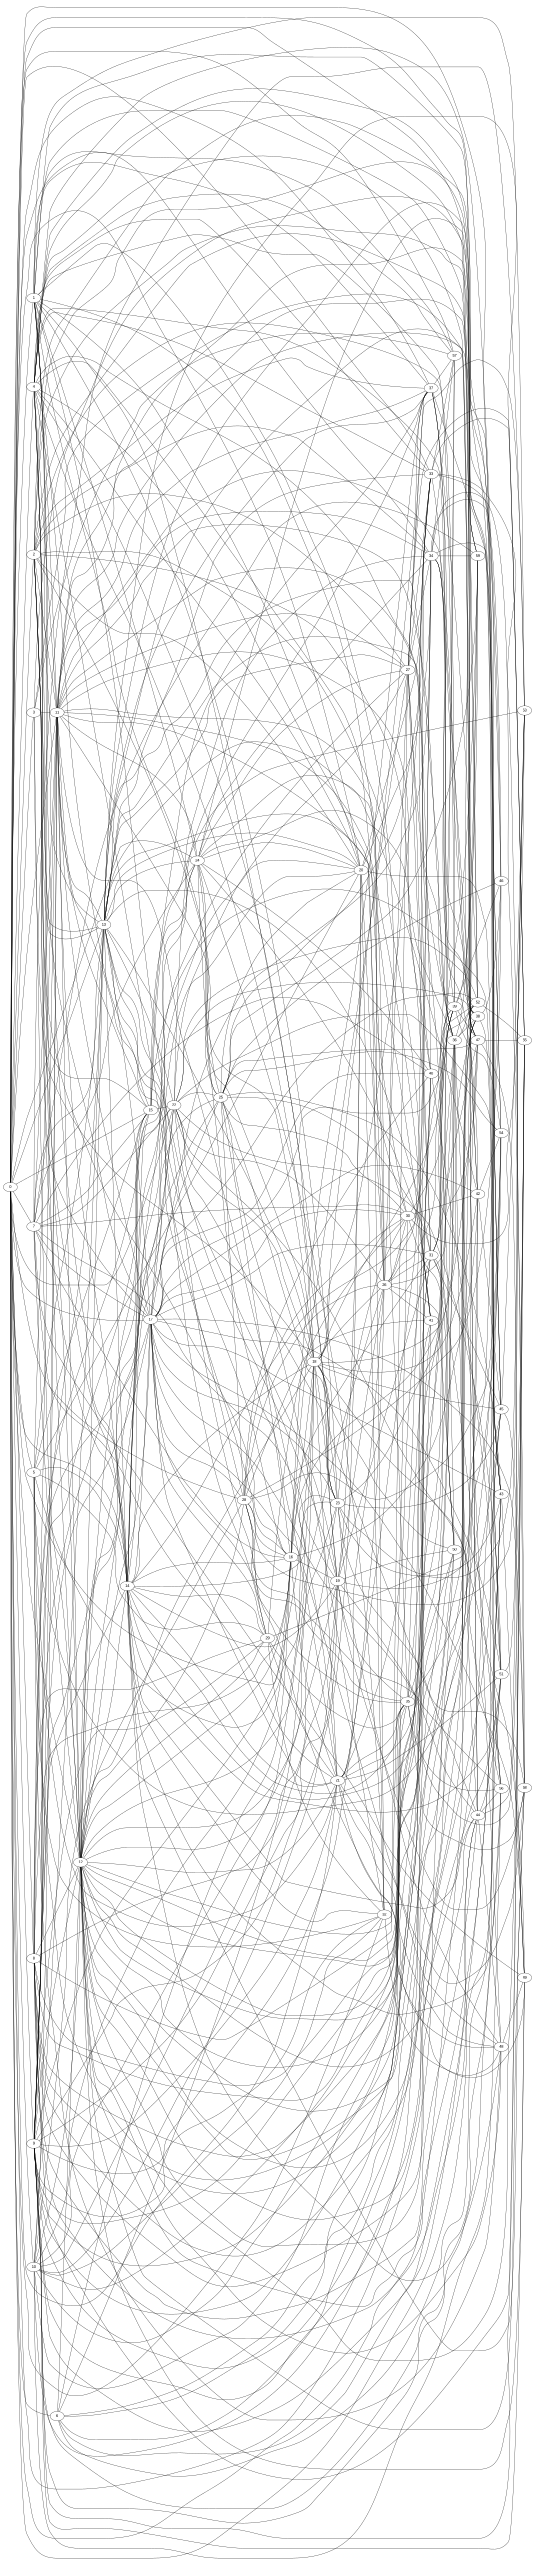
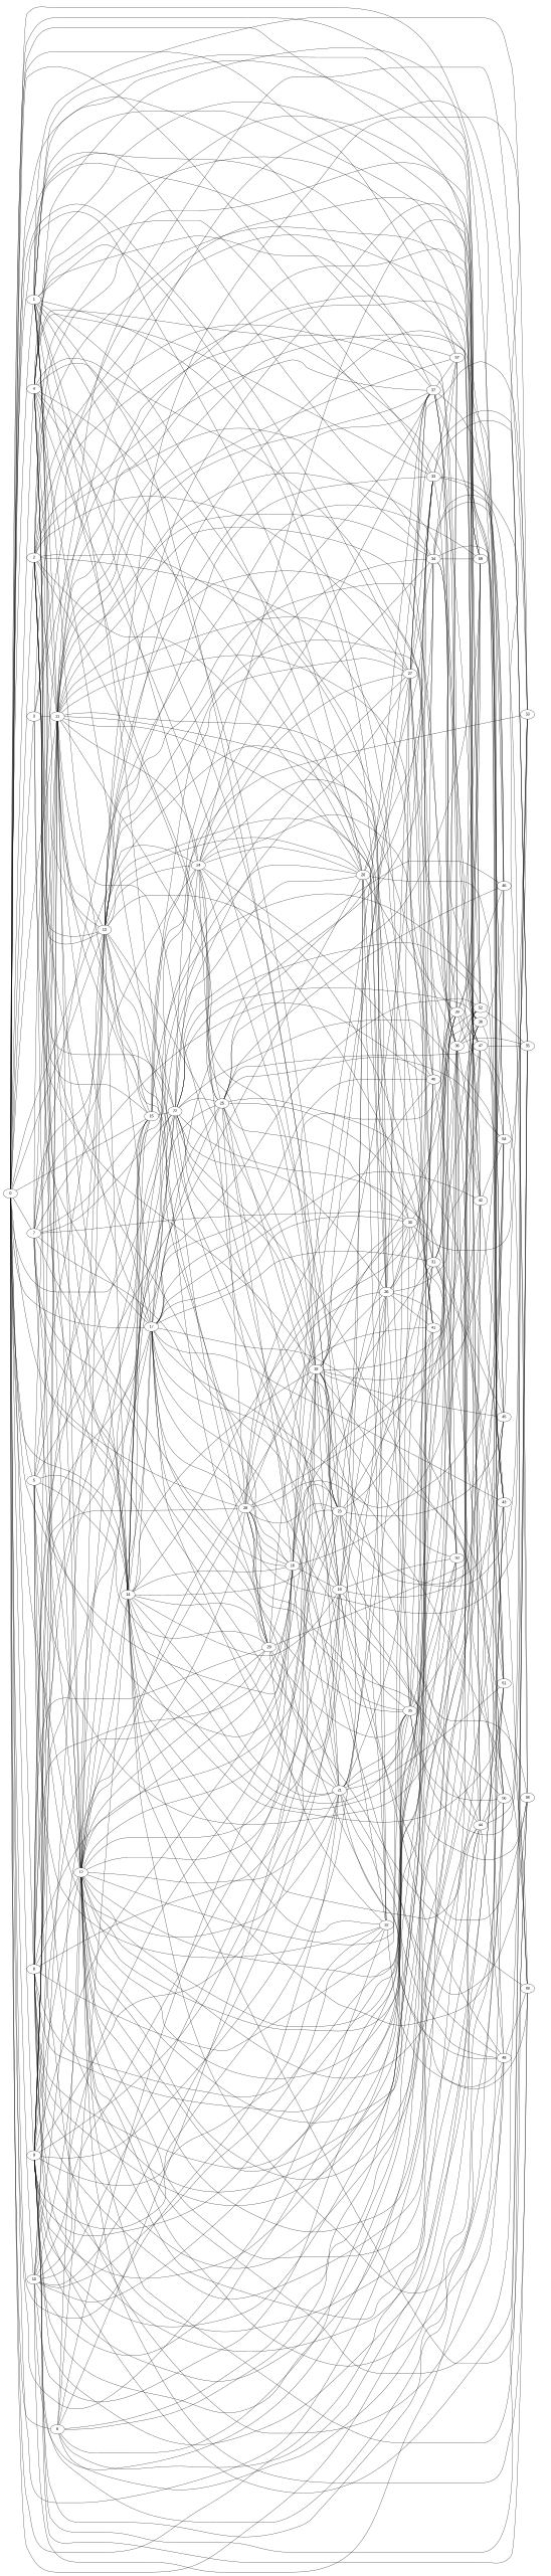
  strict graph {
    fontname="Liberation Sans"
    rankdir=LR
    node [fontname="Liberation Sans" w=-4]
    edge [fontname="Liberation Sans" w=14]
    1 [w=-12]
    0
    2
    3 [w=13]
    4 [w=-13]
    5
    6 [w=-14]
    7 [w=11]
    8 [w=-9]
    9 [w=-9]
    10 [w=-2]
    11 [w=-8]
    12 [w=-10]
    13 [w=-3]
    14
    15 [w=10]
    17 [w=4]
    18 [w=-3]
    20 [w=-15]
    21 [w=-9]
    22 [w=-9]
    24 [w=-8]
    27 [w=-7]
    28 [w=15]
    32 [w=-7]
    33 [w=3]
    34 [w=-11]
    37 [w=14]
    38 [w=4]
    44 [w=5]
    45 [w=7]
    50 [w=7]
    52 [w=-10]
    54 [w=12]
    57 [w=9]
    19 [w=-14]
    23 [w=14]
    25 [w=-7]
    26 [w=-12]
    29 [w=16]
    35
    42 [w=3]
    53 [w=-15]
    56 [w=-12]
    59 [w=9]
    16 [w=2]
    31 [w=-10]
    39 [w=16]
    41 [w=15]
    47 [w=2]
    36 [w=15]
    40
    46 [w=15]
    48 [w=7]
    43 [w=-2]
    30 [w=12]
    49 [w=-2]
    55 [w=-9]
    51 [w=-6]
    58 [w=13]
    1 -- 11 [w=11]
    1 -- 12 [w=-15]
    1 -- 13 [w=2]
    1 -- 14
    1 -- 15 [w=-9]
    1 -- 20 [w=5]
    1 -- 24 [w=5]
    1 -- 33 [w=-10]
    1 -- 37 [w=-2]
    1 -- 57 [w=10]
    1 -- 19 [w=-2]
    1 -- 23 [w=-11]
    1 -- 25
    1 -- 26 [w=8]
    1 -- 29 [w=-11]
    1 -- 35 [w=10]
    1 -- 42 [w=-13]
    1 -- 53 [w=-12]
    1 -- 56
+   1 -- 59 [w=12]
    0 -- 1 [w=-4]
    0 -- 2 [w=-16]
    0 -- 3 [w=-16]
    0 -- 4 [w=-10]
    0 -- 5
    0 -- 6 [w=9]
    0 -- 7 [w=-14]
    0 -- 8 [w=-15]
    0 -- 9 [w=16]
    0 -- 10 [w=4]
    0 -- 11 [w=12]
    0 -- 12
    0 -- 13 [w=8]
    0 -- 14 [w=-5]
    0 -- 15 [w=-10]
    0 -- 17 [w=-4]
    0 -- 18 [w=-14]
    0 -- 20 [w=2]
    0 -- 21 [w=-2]
    0 -- 22 [w=6]
    0 -- 24 [w=12]
+   0 -- 27 [w=-10]
    0 -- 28 [w=-9]
    0 -- 32 [w=-13]
    0 -- 33 [w=3]
    0 -- 34 [w=5]
    0 -- 37 [w=-8]
    0 -- 38 [w=-16]
    0 -- 44 [w=11]
    0 -- 45 [w=-3]
    0 -- 50
    0 -- 52 [w=16]
    0 -- 54 [w=-5]
    0 -- 57 [w=5]
    2 -- 11 [w=4]
    2 -- 13 [w=15]
    2 -- 14
    2 -- 15 [w=12]
    2 -- 17 [w=9]
    2 -- 18 [w=2]
    2 -- 20 [w=11]
+   2 -- 22 [w=-12]
    2 -- 27
    2 -- 34 [w=-8]
    2 -- 37 [w=-3]
    2 -- 38 [w=-2]
    2 -- 56 [w=11]
    2 -- 59 [w=-16]
    2 -- 16
    2 -- 31 [w=-11]
    2 -- 39 [w=13]
    2 -- 41 [w=-13]
    2 -- 47 [w=-12]
    3 -- 11 [w=7]
    3 -- 12 [w=5]
    3 -- 18 [w=8]
    3 -- 44 [w=13]
    3 -- 57 [w=13]
    3 -- 59 [w=13]
    4 -- 11 [w=-4]
    4 -- 12 [w=2]
    4 -- 13 [w=10]
    4 -- 14 [w=-7]
    4 -- 17 [w=10]
    4 -- 18 [w=6]
    4 -- 20 [w=-7]
    4 -- 32 [w=-15]
    4 -- 33 [w=3]
    4 -- 44 [w=7]
-   4 -- 45 [w=7]
    4 -- 52 [w=-4]
    4 -- 23 [w=8]
    4 -- 26 [w=-2]
    4 -- 29 [w=-16]
    4 -- 39 [w=5]
    4 -- 36 [w=9]
    4 -- 40 [w=-14]
    4 -- 46 [w=-4]
    5 -- 11 [w=12]
    5 -- 13 [w=15]
    5 -- 14 [w=16]
    5 -- 15 [w=16]
    5 -- 20 [w=11]
    5 -- 21 [w=-3]
    5 -- 32 [w=-11]
    5 -- 45 [w=16]
    5 -- 23 [w=-7]
    5 -- 29 [w=12]
    5 -- 39 [w=6]
    5 -- 48 [w=-15]
    6 -- 12 [w=11]
    6 -- 18
    6 -- 44 [w=6]
    6 -- 50 [w=-14]
    6 -- 16 [w=4]
    6 -- 41 [w=3]
    6 -- 36 [w=6]
    6 -- 43 [w=-10]
    7 -- 11 [w=11]
    7 -- 12 [w=-11]
    7 -- 13 [w=-7]
    7 -- 15 [w=2]
-   7 -- 17 [w=-2]
+   7 -- 29 [w=-2]
    7 -- 21 [w=-4]
    7 -- 22 [w=13]
    7 -- 24 [w=3]
    7 -- 19 [w=2]
    7 -- 53 [w=-2]
    7 -- 59 [w=-16]
    7 -- 16 [w=6]
    7 -- 40 [w=-15]
    7 -- 30 [w=11]
    7 -- 49 [w=5]
    8 -- 11 [w=11]
    8 -- 12 [w=-2]
    8 -- 15 [w=-9]
    8 -- 17 [w=-15]
+   8 -- 28 [w=-14]
    8 -- 44 [w=6]
    8 -- 54 [w=8]
    8 -- 19 [w=-2]
+   8 -- 23 [w=-13]
    8 -- 29 [w=15]
    8 -- 35 [w=15]
    8 -- 42 [w=12]
    8 -- 16 [w=3]
    8 -- 31 [w=-16]
    8 -- 36 [w=7]
    8 -- 40 [w=8]
    8 -- 43 [w=15]
    8 -- 30 [w=11]
    8 -- 55 [w=-14]
    9 -- 11 [w=-7]
    9 -- 12 [w=-11]
    9 -- 13
-   9 -- 14 [w=-15]
+   6 -- 14 [w=-15]
    9 -- 15 [w=-7]
    9 -- 17 [w=-6]
    9 -- 20 [w=-6]
    9 -- 21 [w=-10]
    9 -- 24 [w=-8]
    9 -- 32 [w=-6]
    9 -- 38 [w=8]
    9 -- 45 [w=-11]
    9 -- 52 [w=-6]
    9 -- 19 [w=-11]
    9 -- 25 [w=-16]
    9 -- 26 [w=12]
    9 -- 29 [w=5]
    9 -- 35 [w=5]
    9 -- 56 [w=-5]
    9 -- 16 [w=6]
    9 -- 31 [w=-10]
    9 -- 39 [w=8]
    9 -- 49 [w=16]
    9 -- 55 [w=-13]
    9 -- 51 [w=-15]
    10 -- 11 [w=-9]
    10 -- 12 [w=12]
    10 -- 13 [w=9]
    10 -- 18 [w=-4]
    10 -- 28
    10 -- 32 [w=-14]
    10 -- 34
    10 -- 52 [w=16]
    10 -- 19 [w=-7]
    10 -- 23 [w=4]
    10 -- 35 [w=-5]
    10 -- 56 [w=15]
    10 -- 16
    10 -- 40 [w=-3]
    11 -- 12 [w=-3]
    11 -- 13 [w=16]
    11 -- 14 [w=3]
    11 -- 15 [w=-9]
    11 -- 17 [w=15]
    11 -- 21 [w=-10]
    11 -- 24 [w=10]
    11 -- 27 [w=-11]
    11 -- 34 [w=12]
    11 -- 37 [w=-6]
    11 -- 38 [w=10]
    11 -- 50 [w=-14]
-   4 -- 57 [w=-9]
+   11 -- 57 [w=-9]
    11 -- 25 [w=15]
    11 -- 26 [w=-12]
    11 -- 42 [w=-3]
+   11 -- 53 [w=-10]
    11 -- 59 [w=-5]
    11 -- 16 [w=2]
    11 -- 41 [w=-7]
    11 -- 47 [w=-10]
    11 -- 36 [w=12]
    11 -- 40 [w=16]
    11 -- 30 [w=5]
    12 -- 13 [w=-15]
    12 -- 14 [w=-2]
    12 -- 15 [w=6]
    12 -- 17 [w=-3]
    12 -- 18 [w=3]
    12 -- 21 [w=6]
    12 -- 22 [w=-8]
-   12 -- 24 [w=11]
+   22 -- 24 [w=11]
    12 -- 27 [w=-9]
    12 -- 28 [w=-8]
-   12 -- 34 [w=16]
    12 -- 38 [w=-6]
    12 -- 44 [w=-14]
    12 -- 45 [w=11]
    12 -- 57 [w=-3]
    12 -- 19 [w=10]
    12 -- 23 [w=-7]
    12 -- 25 [w=6]
    12 -- 26 [w=2]
    12 -- 29 [w=-6]
    12 -- 42
    12 -- 59 [w=-2]
    12 -- 16 [w=6]
    12 -- 39 [w=-5]
    12 -- 41 [w=15]
    12 -- 47 [w=13]
    12 -- 48 [w=-16]
    12 -- 43 [w=-2]
    12 -- 49 [w=2]
    12 -- 55
    12 -- 51 [w=-9]
    12 -- 58 [w=-6]
    13 -- 14 [w=-13]
    13 -- 17 [w=-16]
    13 -- 18 [w=9]
    13 -- 20 [w=4]
    13 -- 22 [w=-8]
    13 -- 24 [w=3]
    13 -- 27 [w=-6]
    13 -- 28 [w=15]
    13 -- 33 [w=-7]
    13 -- 37 [w=2]
    13 -- 54 [w=16]
    13 -- 19 [w=2]
-   13 -- 16 [w=16]
+   29 -- 16 [w=16]
    13 -- 31 [w=3]
    13 -- 39 [w=-2]
    13 -- 41 [w=12]
    13 -- 36 [w=-16]
    13 -- 43 [w=10]
    13 -- 30 [w=2]
    13 -- 55 [w=-10]
    14 -- 15 [w=-7]
    14 -- 17 [w=11]
    14 -- 18 [w=-7]
    14 -- 20 [w=13]
    14 -- 21 [w=16]
    14 -- 22 [w=-7]
    14 -- 27 [w=2]
    14 -- 32 [w=-2]
    14 -- 44 [w=-13]
    14 -- 50 [w=-11]
    14 -- 57 [w=8]
    14 -- 19 [w=-2]
    14 -- 23 [w=10]
    14 -- 25 [w=6]
    14 -- 29 [w=15]
    14 -- 35 [w=-11]
    14 -- 56 [w=3]
    14 -- 16 [w=-12]
    14 -- 48 [w=-2]
    14 -- 51 [w=10]
    14 -- 58 [w=-4]
    15 -- 22 [w=-13]
    15 -- 34 [w=13]
    15 -- 37 [w=-13]
    15 -- 53 [w=15]
    15 -- 51 [w=-9]
    17 -- 20 [w=10]
    17 -- 21 [w=3]
    17 -- 22 [w=-11]
    17 -- 28 [w=-4]
    17 -- 34 [w=12]
    17 -- 44 [w=-16]
    17 -- 52 [w=4]
    17 -- 23 [w=-6]
    17 -- 29 [w=15]
    17 -- 35 [w=16]
    17 -- 42 [w=15]
    17 -- 31 [w=-13]
    17 -- 39 [w=13]
    17 -- 40 [w=13]
    17 -- 48 [w=6]
    17 -- 43 [w=-14]
    17 -- 30 [w=-5]
    17 -- 49 [w=-6]
    17 -- 51 [w=13]
-   17 -- 58 [w=-6]
    18 -- 21
    18 -- 22 [w=-12]
    18 -- 24 [w=-7]
    18 -- 33 [w=-16]
    18 -- 37 [w=7]
    18 -- 44 [w=-8]
    18 -- 45 [w=-16]
    18 -- 50 [w=-14]
    18 -- 19 [w=-6]
    18 -- 23 [w=6]
    18 -- 26 [w=12]
    18 -- 42 [w=-12]
    18 -- 39 [w=-16]
    18 -- 47 [w=-7]
    18 -- 49 [w=-14]
    20 -- 24 [w=7]
    20 -- 32 [w=15]
    20 -- 33
    20 -- 34 [w=9]
-   20 -- 25 [w=-3]
+   20 -- 39 [w=-3]
    20 -- 26 [w=-4]
    20 -- 43
    21 -- 24 [w=-11]
    21 -- 33 [w=16]
    21 -- 26 [w=-13]
    21 -- 29 [w=4]
    21 -- 35 [w=-12]
    21 -- 36 [w=-16]
    21 -- 40 [w=16]
    21 -- 48 [w=4]
    21 -- 49 [w=-10]
    21 -- 51
    21 -- 58 [w=13]
    22 -- 27 [w=7]
    22 -- 37 [w=-2]
    22 -- 38 [w=9]
    22 -- 52 [w=-14]
    22 -- 54 [w=-5]
    22 -- 23 [w=-15]
    22 -- 25 [w=11]
    22 -- 26 [w=-8]
    22 -- 56 [w=-7]
+   22 -- 46 [w=-15]
    22 -- 51 [w=-4]
    24 -- 27 [w=10]
    24 -- 32 [w=3]
    24 -- 34 [w=-16]
    24 -- 45 [w=3]
    24 -- 25 [w=9]
    24 -- 42 [w=7]
    24 -- 41 [w=2]
    24 -- 36 [w=15]
    24 -- 40 [w=-3]
    27 -- 33 [w=-4]
    27 -- 34 [w=-5]
    27 -- 37 [w=3]
    27 -- 53 [w=9]
    27 -- 31 [w=-2]
    27 -- 36 [w=-16]
    27 -- 40 [w=-16]
    27 -- 55
    28 -- 54 [w=-5]
+   28 -- 29 [w=-4]
    28 -- 35 [w=5]
    28 -- 53 [w=16]
    28 -- 56 [w=11]
    28 -- 41 [w=6]
    28 -- 40 [w=8]
    28 -- 46 [w=3]
    28 -- 48 [w=-2]
    28 -- 30 [w=3]
    32 -- 48 [w=6]
    33 -- 38 [w=-13]
    33 -- 57 [w=13]
    33 -- 46 [w=-12]
    33 -- 55 [w=4]
    33 -- 58 [w=-8]
    34 -- 38 [w=12]
    34 -- 57 [w=-4]
    34 -- 42 [w=5]
    34 -- 59 [w=-9]
-   34 -- 47 [w=3]
    34 -- 46 [w=12]
    34 -- 43 [w=-14]
    34 -- 58 [w=15]
    37 -- 52 [w=16]
    37 -- 57 [w=-16]
    37 -- 39 [w=-16]
    37 -- 47 [w=-10]
+   37 -- 46 [w=7]
    37 -- 51 [w=9]
    38 -- 46 [w=-4]
    38 -- 43 [w=8]
    44 -- 53 [w=-13]
    44 -- 56 [w=4]
    44 -- 48 [w=-7]
    44 -- 51 [w=9]
    45 -- 53 [w=-15]
-   45 -- 58 [w=7]
    52 -- 55 [w=-2]
    19 -- 20 [w=16]
    19 -- 22 [w=13]
    19 -- 50 [w=-8]
    19 -- 54 [w=-10]
    19 -- 26 [w=9]
    19 -- 35 [w=12]
    19 -- 31 [w=10]
    19 -- 55
    19 -- 58
+   23 -- 28 [w=6]
    23 -- 38 [w=3]
    23 -- 45 [w=12]
    23 -- 25 [w=-8]
    23 -- 53 [w=11]
+   23 -- 41 [w=-4]
    23 -- 48 [w=-10]
    23 -- 43 [w=13]
    23 -- 30 [w=-7]
    23 -- 58 [w=-4]
    25 -- 28 [w=-6]
    25 -- 32 [w=-16]
    25 -- 33 [w=8]
    25 -- 54
    25 -- 59 [w=9]
    25 -- 31 [w=2]
    25 -- 47 [w=-5]
    25 -- 46 [w=-14]
    25 -- 43 [w=12]
    25 -- 30
    26 -- 27
    26 -- 28 [w=7]
    26 -- 33 [w=11]
    26 -- 50 [w=-2]
    26 -- 59 [w=5]
-   26 -- 31 [w=11]
+   26 -- 35 [w=11]
    26 -- 41 [w=8]
    26 -- 47 [w=6]
    26 -- 30 [w=11]
    29 -- 32 [w=-5]
    29 -- 35 [w=-8]
    29 -- 46 [w=-3]
    29 -- 30 [w=-16]
    35 -- 50 [w=2]
    35 -- 54 [w=3]
    35 -- 56 [w=6]
    35 -- 41 [w=-10]
    35 -- 36 [w=-16]
    35 -- 58 [w=-9]
    42 -- 45
    42 -- 54 [w=-6]
    16 -- 18 [w=-4]
    16 -- 21 [w=9]
    16 -- 27
    16 -- 28 [w=13]
    16 -- 37 [w=13]
    16 -- 19 [w=16]
    16 -- 25 [w=-2]
    16 -- 42 [w=-7]
    16 -- 31 [w=15]
    16 -- 39 [w=-4]
    31 -- 45 [w=10]
    31 -- 50 [w=-8]
    31 -- 52 [w=-12]
    31 -- 56 [w=2]
    31 -- 47 [w=-7]
    31 -- 36 [w=11]
    39 -- 54 [w=-9]
    39 -- 59 [w=10]
    39 -- 47 [w=5]
    39 -- 46 [w=12]
    47 -- 49 [w=7]
    47 -- 55 [w=13]
    36 -- 38 [w=8]
    36 -- 44 [w=13]
    36 -- 52 [w=4]
    36 -- 59 [w=-16]
    36 -- 48 [w=3]
    40 -- 51 [w=-8]
    48 -- 49 [w=-12]
    43 -- 49 [w=15]
    30 -- 50 [w=-11]
    30 -- 52 [w=-9]
-   30 -- 42 [w=10]
+   36 -- 42 [w=10]
    30 -- 53 [w=15]
-   51 -- 55 [w=7]
+   36 -- 55 [w=7]
  }
